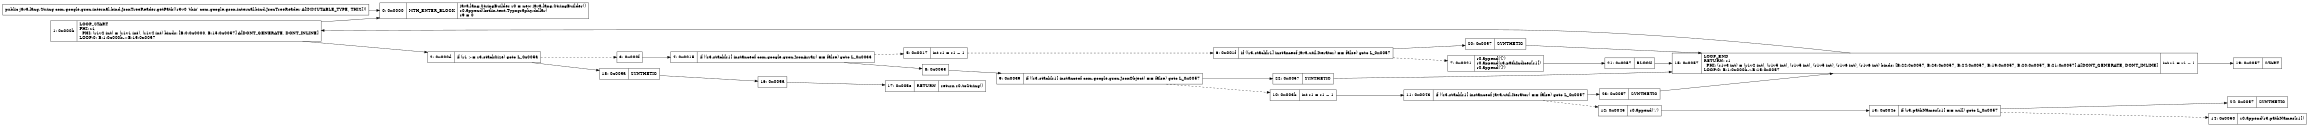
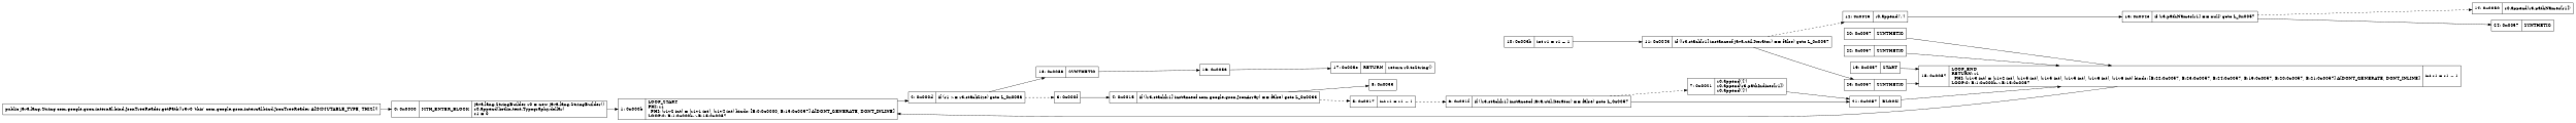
  digraph {
    rankdir=LR
    node [shape=record]
-   n1 [label="{0\:\ 0x0000|MTH_ENTER_BLOCK\l|java.lang.StringBuilder r0 = new java.lang.StringBuilder()\lr0.append(kotlin.text.Typography.dollar)\lr9 = 0\l}"]
+   n1 [label="{0\:\ 0x0000|MTH_ENTER_BLOCK\l|java.lang.StringBuilder r0 = new java.lang.StringBuilder()\lr0.append(kotlin.text.Typography.dollar)\lr1 = 0\l}"]
    n2 [label="{1\:\ 0x000b|LOOP_START\lPHI: r1 \l  PHI: (r1v2 int) = (r1v1 int), (r1v4 int) binds: [B:0:0x0000, B:15:0x0057] A[DONT_GENERATE, DONT_INLINE]\lLOOP:0: B:1:0x000b\-\>B:15:0x0057\l}"]
    n3 [label="{2\:\ 0x000d|if (r1 \>= r3.stackSize) goto L_0x005a\l}"]
    n4 [label="{3\:\ 0x000f}"]
    n5 [label="{18\:\ 0x005a|SYNTHETIC\l}"]
    n6 [label="{4\:\ 0x0015|if ((r3.stack[r1] instanceof com.google.gson.JsonArray) == false) goto L_0x0033\l}"]
    n7 [label="{16\:\ 0x005a}"]
    n8 [label="{5\:\ 0x0017|int r1 = r1 + 1\l}"]
    n9 [label="{8\:\ 0x0033}"]
    n10 [label="{6\:\ 0x001f|if ((r3.stack[r1] instanceof java.util.Iterator) == false) goto L_0x0057\l}"]
-   n11 [label="{9\:\ 0x0039|if ((r3.stack[r1] instanceof com.google.gson.JsonObject) == false) goto L_0x0057\l}"]
    n12 [label="{7\:\ 0x0021|r0.append('[')\lr0.append(r3.pathIndices[r1])\lr0.append(']')\l}"]
    n13 [label="{20\:\ 0x0057|SYNTHETIC\l}"]
    n14 [label="{21\:\ 0x0057|BLOCK\l}"]
    n15 [label="{15\:\ 0x0057|LOOP_END\lRETURN: r1 \l  PHI: (r1v3 int) = (r1v2 int), (r1v5 int), (r1v5 int), (r1v5 int), (r1v6 int), (r1v6 int) binds: [B:22:0x0057, B:23:0x0057, B:24:0x0057, B:19:0x0057, B:20:0x0057, B:21:0x0057] A[DONT_GENERATE, DONT_INLINE]\lLOOP:0: B:1:0x000b\-\>B:15:0x0057\l|int r1 = r1 + 1\l}"]
    n16 [label="{10\:\ 0x003b|int r1 = r1 + 1\l}"]
    n17 [label="{22\:\ 0x0057|SYNTHETIC\l}"]
    n18 [label="{11\:\ 0x0043|if ((r3.stack[r1] instanceof java.util.Iterator) == false) goto L_0x0057\l}"]
    n19 [label="{12\:\ 0x0045|r0.append('.')\l}"]
    n20 [label="{23\:\ 0x0057|SYNTHETIC\l}"]
    n21 [label="{13\:\ 0x004e|if (r3.pathNames[r1] == null) goto L_0x0057\l}"]
    n22 [label="{14\:\ 0x0050|r0.append(r3.pathNames[r1])\l}"]
    n23 [label="{24\:\ 0x0057|SYNTHETIC\l}"]
    n24 [label="{19\:\ 0x0057|START\l}"]
    n25 [label="{17\:\ 0x005e|RETURN\l|return r0.toString()\l}"]
    n26 [label="{public java.lang.String com.google.gson.internal.bind.JsonTreeReader.getPath((r3v0 'this' com.google.gson.internal.bind.JsonTreeReader A[IMMUTABLE_TYPE, THIS])) }"]
-   n2 -> n1
+   n1 -> n2
    n2 -> n3
    n3 -> n4 [style=dashed]
    n3 -> n5
    n4 -> n6
    n5 -> n7
    n6 -> n8 [style=dashed]
    n6 -> n9
    n7 -> n25
    n8 -> n10 [style=dashed]
-   n9 -> n11
    n10 -> n12 [style=dashed]
-   n10 -> n13
-   n11 -> n16 [style=dashed]
-   n11 -> n17
+   n10 -> n14
    n12 -> n14
    n13 -> n15
    n14 -> n15
    n15 -> n2
    n16 -> n18
    n17 -> n15
    n18 -> n19 [style=dashed]
    n18 -> n20
    n19 -> n21
    n20 -> n15
    n21 -> n22 [style=dashed]
    n21 -> n23
-   n15 -> n24
+   n24 -> n15
    n26 -> n1
  }
